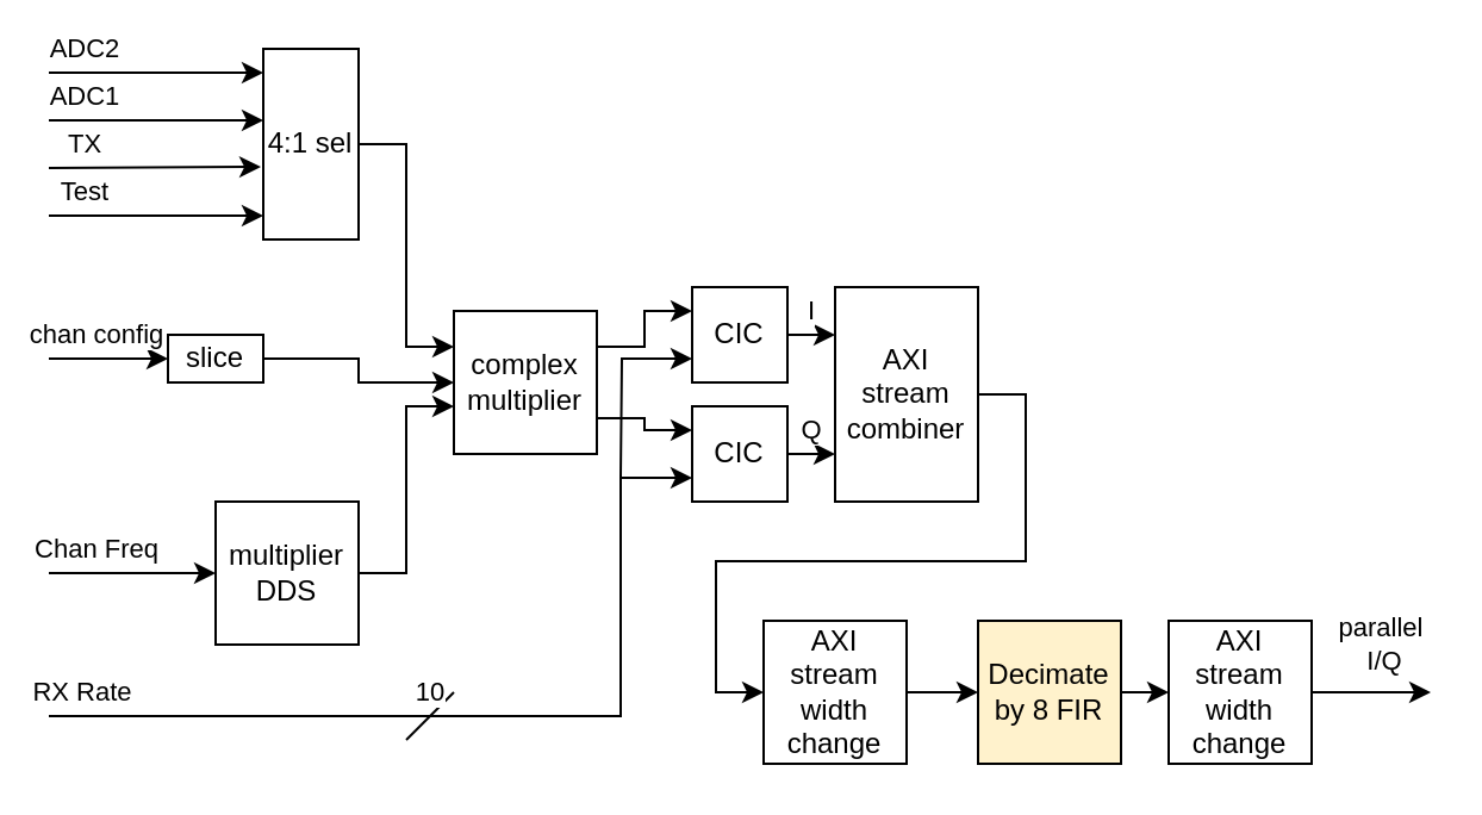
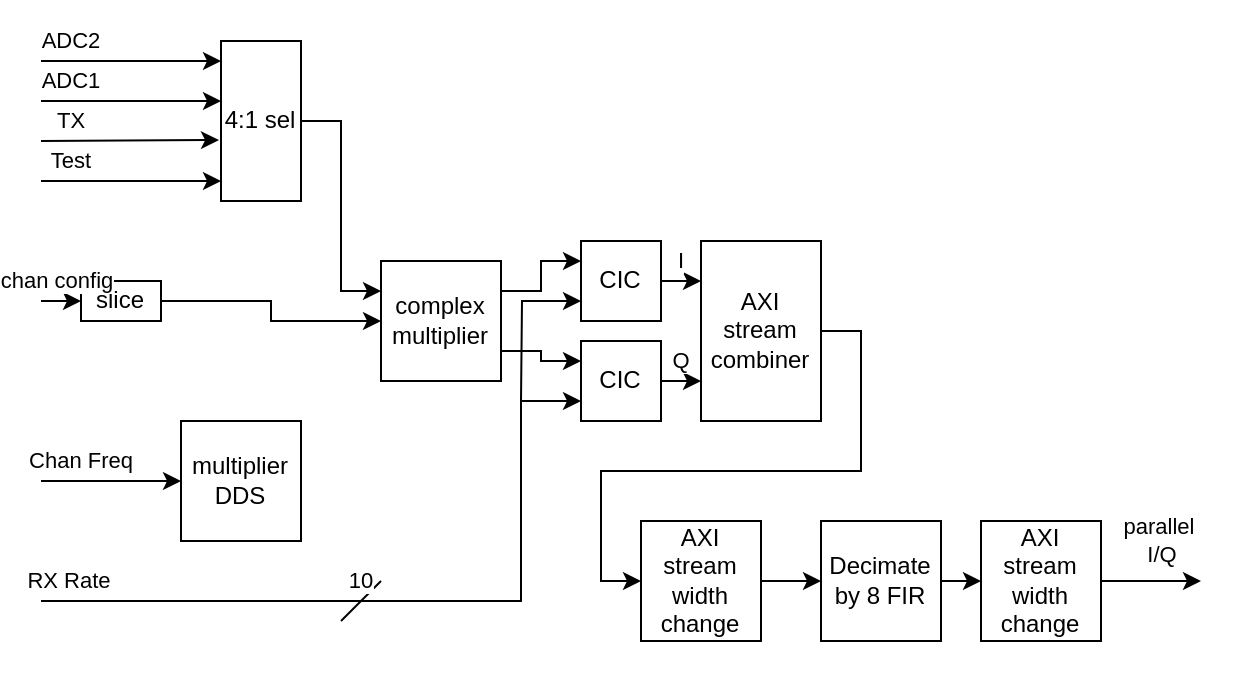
  <mxCell id="0" />
  <mxCell id="1" parent="0" />
  <mxCell id="2" style="edgeStyle=orthogonalEdgeStyle;rounded=0;orthogonalLoop=1;jettySize=auto;html=1;exitX=1;exitY=0.5;exitDx=0;exitDy=0;entryX=0;entryY=0.25;entryDx=0;entryDy=0;startArrow=none;startFill=0;endArrow=classic;endFill=1;" parent="1" source="3" target="11" edge="1"><mxGeometry relative="1" as="geometry"><Array as="points"><mxPoint x="170" y="60" /><mxPoint x="170" y="145" /></Array></mxGeometry></mxCell>
  <mxCell id="3" value="4:1 sel" style="rounded=0;whiteSpace=wrap;html=1;" parent="1" vertex="1"><mxGeometry x="110" y="20" width="40" height="80" as="geometry" /></mxCell>
  <mxCell id="4" style="edgeStyle=orthogonalEdgeStyle;rounded=0;orthogonalLoop=1;jettySize=auto;html=1;exitX=1;exitY=0.5;exitDx=0;exitDy=0;" parent="1" source="5" target="11" edge="1"><mxGeometry relative="1" as="geometry"><mxPoint x="130" y="150.02" as="targetPoint" /></mxGeometry></mxCell>
- <mxCell id="5" value="slice" style="rounded=0;whiteSpace=wrap;html=1;" parent="1" vertex="1"><mxGeometry x="70" y="140" width="40" height="20" as="geometry" /></mxCell>
+ <mxCell id="5" value="slice" style="rounded=0;whiteSpace=wrap;html=1;" parent="1" vertex="1"><mxGeometry x="40" y="140" width="40" height="20" as="geometry" /></mxCell>
  <mxCell id="6" style="edgeStyle=orthogonalEdgeStyle;rounded=0;orthogonalLoop=1;jettySize=auto;html=1;exitX=0.5;exitY=1;exitDx=0;exitDy=0;" parent="1" source="5" target="5" edge="1"><mxGeometry relative="1" as="geometry" /></mxCell>
- <mxCell id="7" style="edgeStyle=orthogonalEdgeStyle;rounded=0;orthogonalLoop=1;jettySize=auto;html=1;exitX=1;exitY=0.5;exitDx=0;exitDy=0;entryX=0;entryY=0.667;entryDx=0;entryDy=0;entryPerimeter=0;startArrow=none;startFill=0;endArrow=classic;endFill=1;" parent="1" source="8" target="11" edge="1"><mxGeometry relative="1" as="geometry"><Array as="points"><mxPoint x="170" y="240" /><mxPoint x="170" y="170" /></Array></mxGeometry></mxCell>
  <mxCell id="8" value="multiplier DDS" style="rounded=0;whiteSpace=wrap;html=1;" parent="1" vertex="1"><mxGeometry x="90" y="210" width="60" height="60" as="geometry" /></mxCell>
  <mxCell id="9" style="edgeStyle=orthogonalEdgeStyle;rounded=0;orthogonalLoop=1;jettySize=auto;html=1;exitX=1;exitY=0.25;exitDx=0;exitDy=0;entryX=0;entryY=0.25;entryDx=0;entryDy=0;startArrow=none;startFill=0;endArrow=classic;endFill=1;" parent="1" source="11" target="14" edge="1"><mxGeometry relative="1" as="geometry" /></mxCell>
  <mxCell id="10" style="edgeStyle=orthogonalEdgeStyle;rounded=0;orthogonalLoop=1;jettySize=auto;html=1;exitX=1;exitY=0.75;exitDx=0;exitDy=0;entryX=0;entryY=0.25;entryDx=0;entryDy=0;startArrow=none;startFill=0;endArrow=classic;endFill=1;" parent="1" source="11" target="17" edge="1"><mxGeometry relative="1" as="geometry" /></mxCell>
  <mxCell id="11" value="complex multiplier" style="rounded=0;whiteSpace=wrap;html=1;" parent="1" vertex="1"><mxGeometry x="190" y="130" width="60" height="60" as="geometry" /></mxCell>
  <mxCell id="12" value="I" style="edgeStyle=orthogonalEdgeStyle;rounded=0;orthogonalLoop=1;jettySize=auto;html=1;exitX=1;exitY=0.5;exitDx=0;exitDy=0;" parent="1" source="14" edge="1"><mxGeometry y="10" relative="1" as="geometry"><mxPoint x="350" y="140" as="targetPoint" /><mxPoint as="offset" /></mxGeometry></mxCell>
  <mxCell id="13" style="edgeStyle=orthogonalEdgeStyle;rounded=0;orthogonalLoop=1;jettySize=auto;html=1;exitX=0;exitY=0.75;exitDx=0;exitDy=0;startArrow=classic;startFill=1;endArrow=none;endFill=0;" parent="1" source="14" edge="1"><mxGeometry relative="1" as="geometry"><mxPoint x="260" y="200" as="targetPoint" /></mxGeometry></mxCell>
  <mxCell id="14" value="CIC" style="rounded=0;whiteSpace=wrap;html=1;" parent="1" vertex="1"><mxGeometry x="290" y="120" width="40" height="40" as="geometry" /></mxCell>
  <mxCell id="15" value="Q" style="edgeStyle=orthogonalEdgeStyle;rounded=0;orthogonalLoop=1;jettySize=auto;html=1;exitX=1;exitY=0.5;exitDx=0;exitDy=0;" parent="1" source="17" edge="1"><mxGeometry y="10" relative="1" as="geometry"><mxPoint x="350" y="190" as="targetPoint" /><mxPoint as="offset" /></mxGeometry></mxCell>
  <mxCell id="16" value="RX Rate" style="edgeStyle=orthogonalEdgeStyle;rounded=0;orthogonalLoop=1;jettySize=auto;html=1;exitX=0;exitY=0.75;exitDx=0;exitDy=0;startArrow=classic;startFill=1;endArrow=none;endFill=0;" parent="1" source="17" edge="1"><mxGeometry x="0.923" y="-10" relative="1" as="geometry"><mxPoint x="20" y="300" as="targetPoint" /><Array as="points"><mxPoint x="260" y="200" /><mxPoint x="260" y="300" /></Array><mxPoint as="offset" /></mxGeometry></mxCell>
  <mxCell id="17" value="CIC" style="rounded=0;whiteSpace=wrap;html=1;" parent="1" vertex="1"><mxGeometry x="290" y="170" width="40" height="40" as="geometry" /></mxCell>
  <mxCell id="18" value="ADC2" style="endArrow=classic;html=1;entryX=0;entryY=0.125;entryDx=0;entryDy=0;entryPerimeter=0;" parent="1" target="3" edge="1"><mxGeometry x="-0.667" y="10" width="50" height="50" relative="1" as="geometry"><mxPoint x="20" y="30" as="sourcePoint" /><mxPoint x="240" y="150" as="targetPoint" /><mxPoint as="offset" /></mxGeometry></mxCell>
  <mxCell id="19" value="ADC1" style="endArrow=classic;html=1;entryX=0;entryY=0.375;entryDx=0;entryDy=0;entryPerimeter=0;" parent="1" target="3" edge="1"><mxGeometry x="-0.667" y="10" width="50" height="50" relative="1" as="geometry"><mxPoint x="20" y="50" as="sourcePoint" /><mxPoint x="100" y="50" as="targetPoint" /><mxPoint as="offset" /></mxGeometry></mxCell>
  <mxCell id="20" value="TX" style="endArrow=classic;html=1;entryX=-0.025;entryY=0.619;entryDx=0;entryDy=0;entryPerimeter=0;" parent="1" target="3" edge="1"><mxGeometry x="-0.663" y="10" width="50" height="50" relative="1" as="geometry"><mxPoint x="20" y="70" as="sourcePoint" /><mxPoint x="100" y="70" as="targetPoint" /><mxPoint as="offset" /></mxGeometry></mxCell>
  <mxCell id="21" value="Test" style="endArrow=classic;html=1;entryX=0;entryY=0.875;entryDx=0;entryDy=0;entryPerimeter=0;" parent="1" target="3" edge="1"><mxGeometry x="-0.667" y="10" width="50" height="50" relative="1" as="geometry"><mxPoint x="20" y="90" as="sourcePoint" /><mxPoint x="100" y="90" as="targetPoint" /><mxPoint as="offset" /></mxGeometry></mxCell>
  <mxCell id="22" value="chan config" style="endArrow=classic;html=1;entryX=0;entryY=0.5;entryDx=0;entryDy=0;" parent="1" target="5" edge="1"><mxGeometry x="-0.2" y="10" width="50" height="50" relative="1" as="geometry"><mxPoint x="20" y="150" as="sourcePoint" /><mxPoint x="170" y="50" as="targetPoint" /><mxPoint as="offset" /></mxGeometry></mxCell>
  <mxCell id="23" value="Chan Freq" style="endArrow=classic;html=1;entryX=0;entryY=0.5;entryDx=0;entryDy=0;" parent="1" target="8" edge="1"><mxGeometry x="-0.429" y="10" width="50" height="50" relative="1" as="geometry"><mxPoint x="20" y="240" as="sourcePoint" /><mxPoint x="170" y="200" as="targetPoint" /><mxPoint as="offset" /></mxGeometry></mxCell>
  <mxCell id="24" value="10" style="endArrow=none;html=1;" parent="1" edge="1"><mxGeometry x="0.5" y="7" width="50" height="50" relative="1" as="geometry"><mxPoint x="170" y="310" as="sourcePoint" /><mxPoint x="190" y="290" as="targetPoint" /><mxPoint as="offset" /></mxGeometry></mxCell>
  <mxCell id="25" style="edgeStyle=orthogonalEdgeStyle;rounded=0;orthogonalLoop=1;jettySize=auto;html=1;exitX=1;exitY=0.5;exitDx=0;exitDy=0;entryX=0;entryY=0.5;entryDx=0;entryDy=0;" parent="1" source="26" target="28" edge="1"><mxGeometry relative="1" as="geometry" /></mxCell>
  <mxCell id="26" value="AXI stream combiner" style="rounded=0;whiteSpace=wrap;html=1;" parent="1" vertex="1"><mxGeometry x="350" y="120" width="60" height="90" as="geometry" /></mxCell>
  <mxCell id="27" style="edgeStyle=orthogonalEdgeStyle;rounded=0;orthogonalLoop=1;jettySize=auto;html=1;exitX=1;exitY=0.5;exitDx=0;exitDy=0;entryX=0;entryY=0.5;entryDx=0;entryDy=0;" parent="1" source="28" target="32" edge="1"><mxGeometry relative="1" as="geometry" /></mxCell>
  <mxCell id="28" value="AXI stream width change" style="rounded=0;whiteSpace=wrap;html=1;" parent="1" vertex="1"><mxGeometry x="320" y="260" width="60" height="60" as="geometry" /></mxCell>
  <mxCell id="29" value="parallel&lt;br&gt;&amp;nbsp;I/Q" style="edgeStyle=orthogonalEdgeStyle;rounded=0;orthogonalLoop=1;jettySize=auto;html=1;exitX=1;exitY=0.5;exitDx=0;exitDy=0;" parent="1" source="30" edge="1"><mxGeometry x="0.2" y="20" relative="1" as="geometry"><mxPoint x="600" y="290" as="targetPoint" /><mxPoint as="offset" /></mxGeometry></mxCell>
  <mxCell id="30" value="AXI stream width change" style="rounded=0;whiteSpace=wrap;html=1;" parent="1" vertex="1"><mxGeometry x="490" y="260" width="60" height="60" as="geometry" /></mxCell>
  <mxCell id="31" style="edgeStyle=orthogonalEdgeStyle;rounded=0;orthogonalLoop=1;jettySize=auto;html=1;exitX=1;exitY=0.5;exitDx=0;exitDy=0;entryX=0;entryY=0.5;entryDx=0;entryDy=0;" parent="1" source="32" target="30" edge="1"><mxGeometry relative="1" as="geometry" /></mxCell>
- <mxCell id="32" value="Decimate by 8 FIR" style="rounded=0;whiteSpace=wrap;html=1;fillColor=#fff2cc;" parent="1" vertex="1"><mxGeometry x="410" y="260" width="60" height="60" as="geometry" /></mxCell>
+ <mxCell id="32" value="Decimate by 8 FIR" style="rounded=0;whiteSpace=wrap;html=1;" parent="1" vertex="1"><mxGeometry x="410" y="260" width="60" height="60" as="geometry" /></mxCell>
